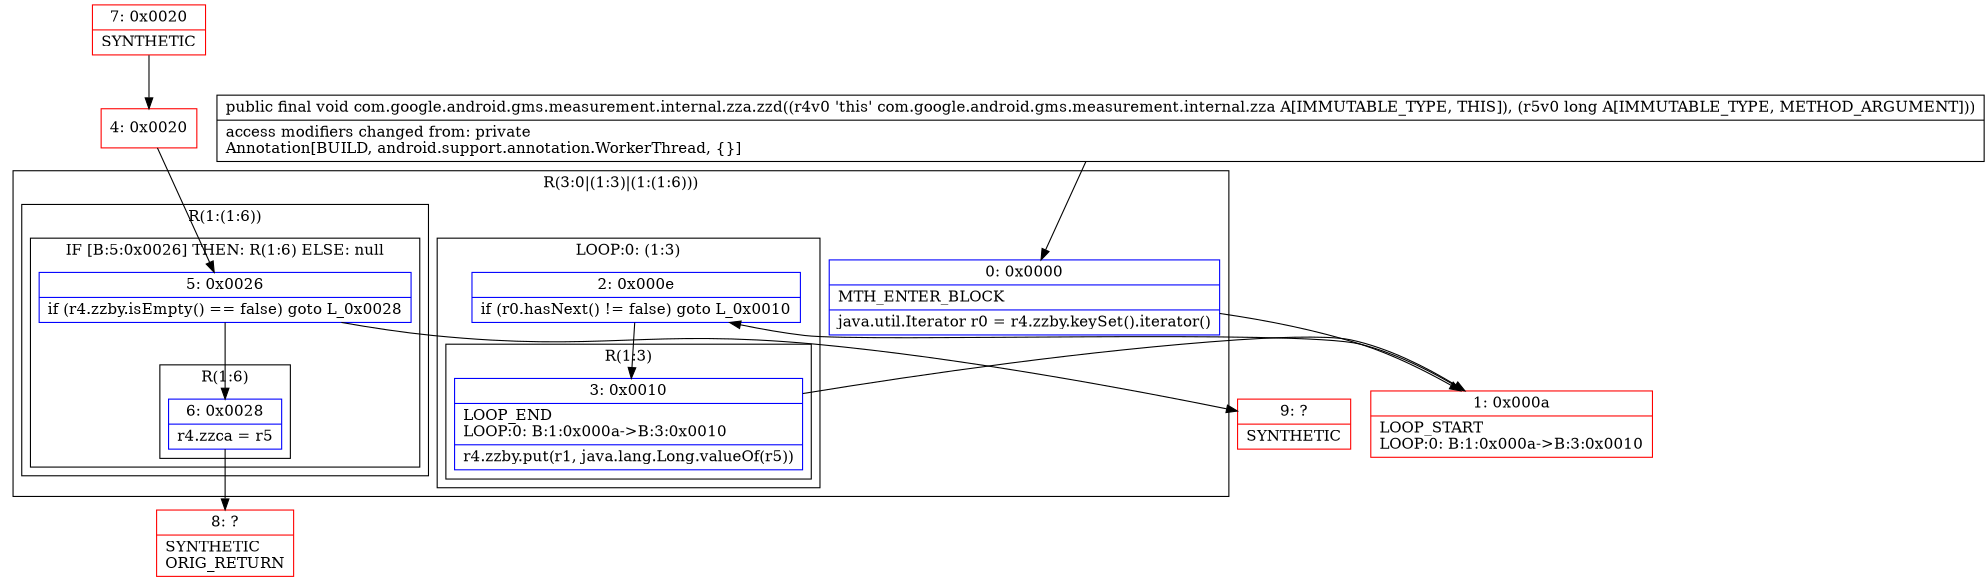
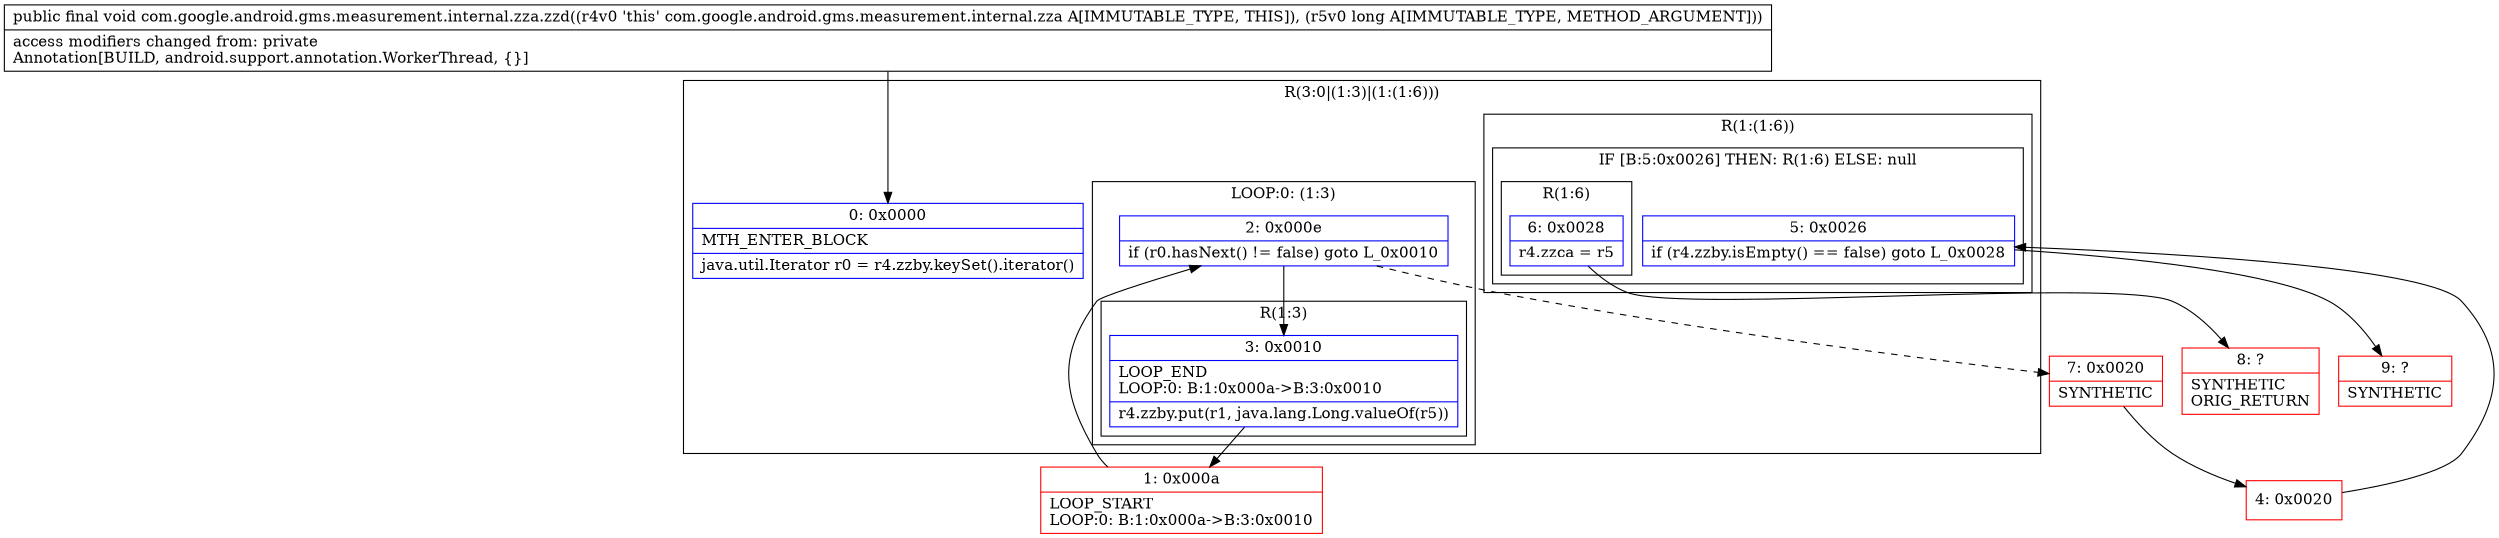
  digraph {
    node [color=blue shape=record]
    n1 [label="{3\:\ 0x0010|LOOP_END\lLOOP:0: B:1:0x000a\-\>B:3:0x0010\l|r4.zzby.put(r1, java.lang.Long.valueOf(r5))\l}"]
    n2 [label="{2\:\ 0x000e|if (r0.hasNext() != false) goto L_0x0010\l}"]
    n3 [label="{6\:\ 0x0028|r4.zzca = r5\l}"]
    n4 [label="{5\:\ 0x0026|if (r4.zzby.isEmpty() == false) goto L_0x0028\l}"]
    n5 [label="{0\:\ 0x0000|MTH_ENTER_BLOCK\l|java.util.Iterator r0 = r4.zzby.keySet().iterator()\l}"]
    n6 [color=red label="{1\:\ 0x000a|LOOP_START\lLOOP:0: B:1:0x000a\-\>B:3:0x0010\l}"]
    n7 [color=red label="{7\:\ 0x0020|SYNTHETIC\l}"]
    n8 [color=red label="{8\:\ ?|SYNTHETIC\lORIG_RETURN\l}"]
    n9 [color=red label="{9\:\ ?|SYNTHETIC\l}"]
    n10 [color=red label="{4\:\ 0x0020}"]
    n11 [label="{public final void com.google.android.gms.measurement.internal.zza.zzd((r4v0 'this' com.google.android.gms.measurement.internal.zza A[IMMUTABLE_TYPE, THIS]), (r5v0 long A[IMMUTABLE_TYPE, METHOD_ARGUMENT]))  | access modifiers changed from: private\lAnnotation[BUILD, android.support.annotation.WorkerThread, \{\}]\l}" color=""]
    subgraph cluster_1 {
      label="R(3:0|(1:3)|(1:(1:6)))"
      n5
      subgraph cluster_2 {
        label="LOOP:0: (1:3)"
        n2
        subgraph cluster_3 {
          label="R(1:3)"
          n1
        }
      }
      subgraph cluster_4 {
        label="R(1:(1:6))"
        subgraph cluster_5 {
          label="IF [B:5:0x0026] THEN: R(1:6) ELSE: null"
          n4
          subgraph cluster_6 {
            label="R(1:6)"
            n3
          }
        }
      }
    }
    n1 -> n6
    n2 -> n1
+   n2 -> n7 [style=dashed]
    n3 -> n8
-   n4 -> n3
    n4 -> n9 [style=solid]
-   n5 -> n6
    n6 -> n2
    n7 -> n10
    n10 -> n4
    n11 -> n5
  }
